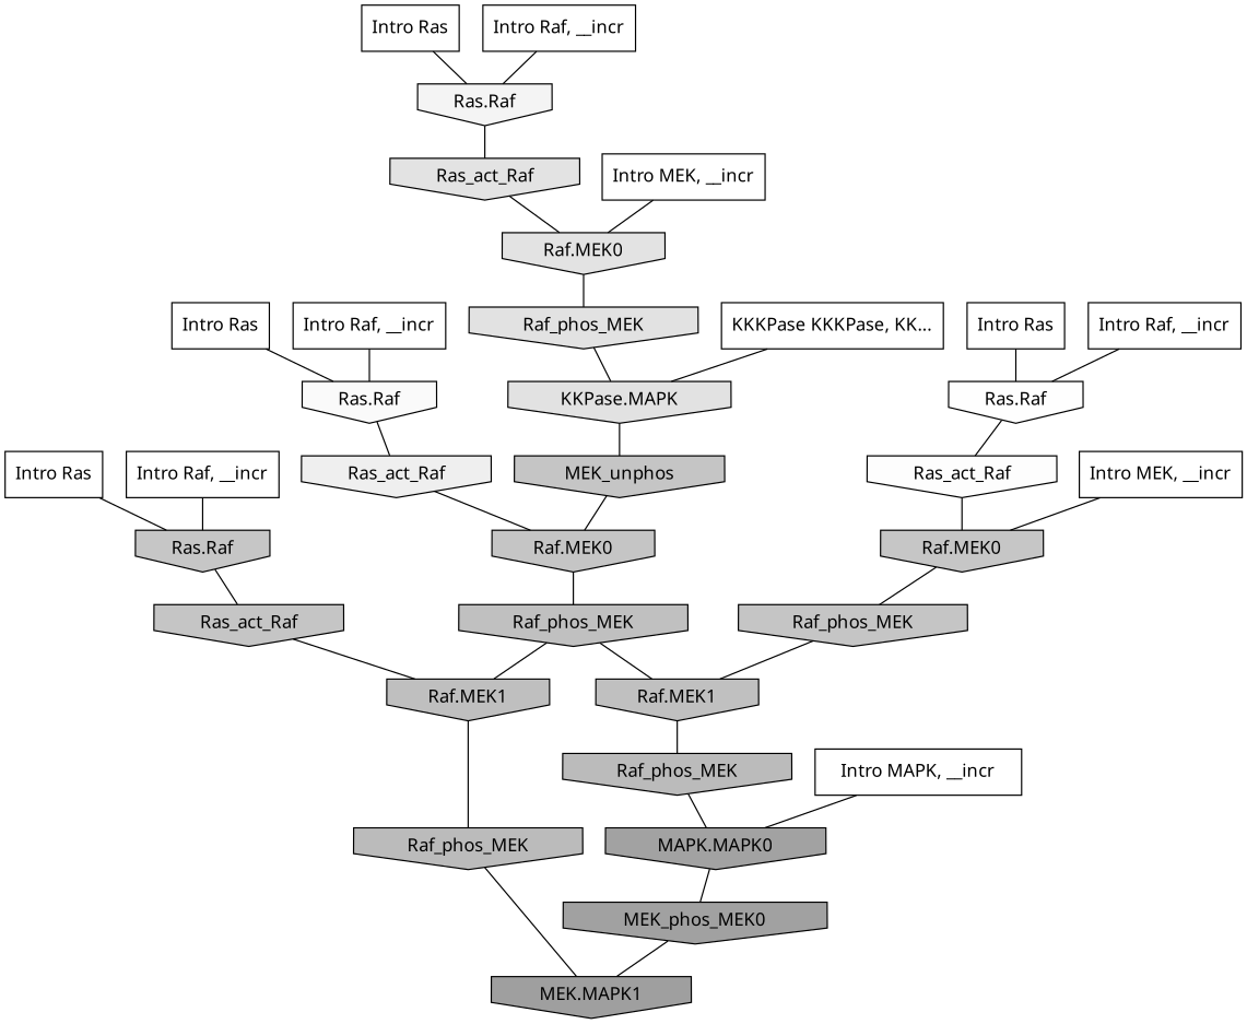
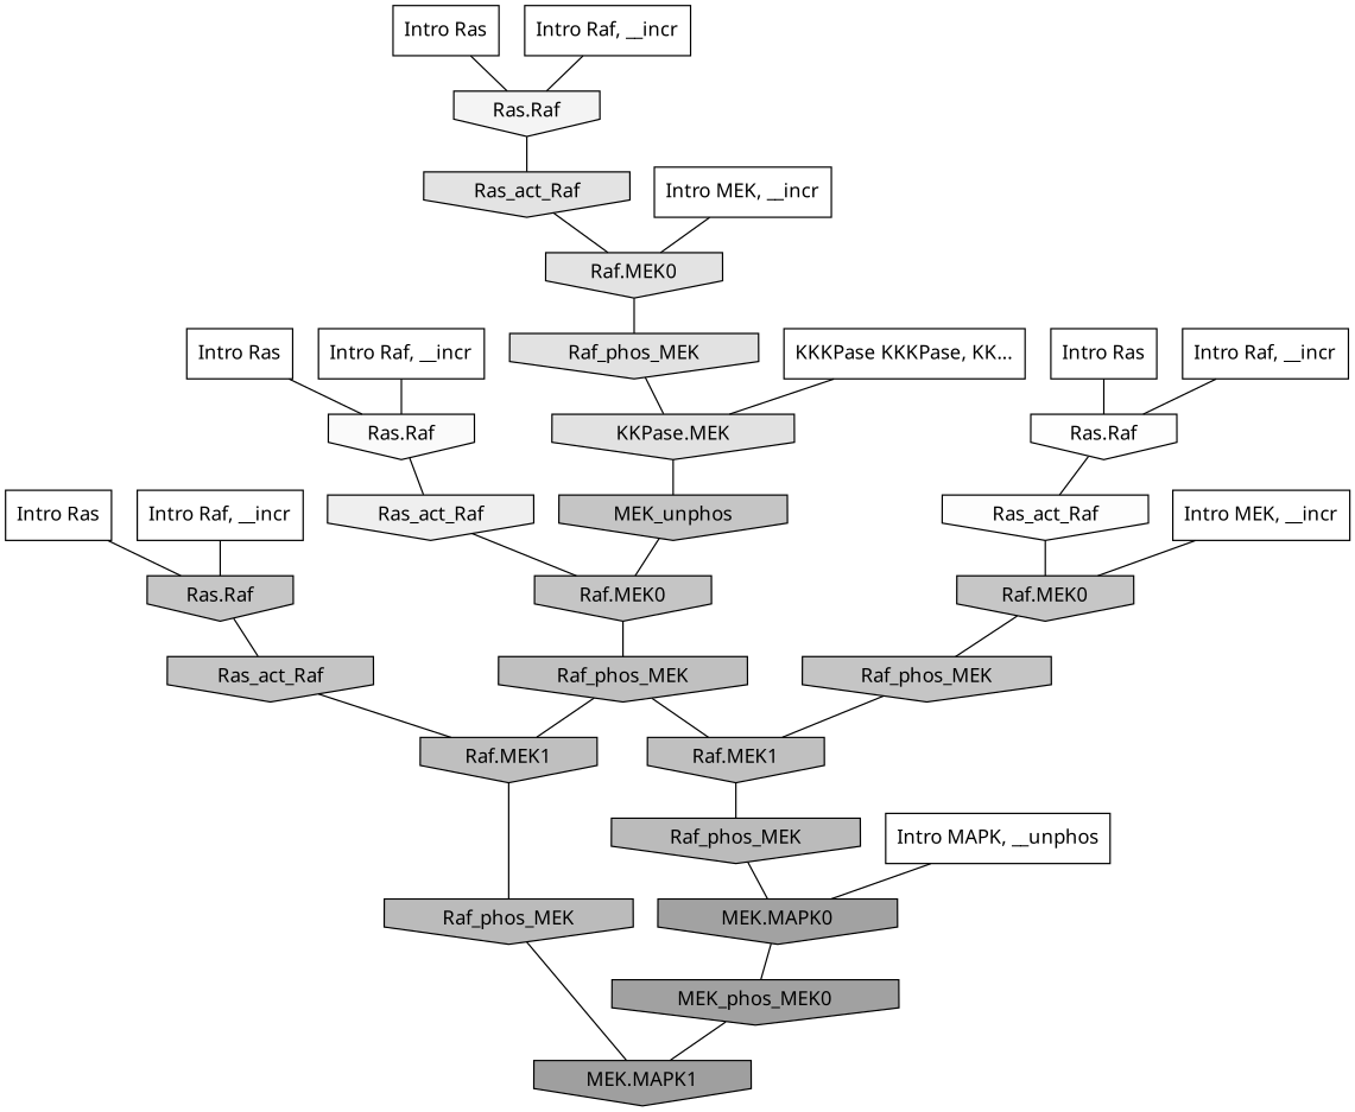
  digraph {
    rankdir=TB
    ranksep=0.30
    node [fillcolor="0.000 0.000 1.000" fontname="CMU Serif" shape=invhouse style=filled]
    edge [color="0.000 0.000 0.000" dir=none fontname="CMU Serif"]
    n1 [label="Intro Ras" shape=rectangle]
    n2 [fillcolor="0.000 0.000 0.956" label="Ras.Raf"]
    n3 [fillcolor="0.000 0.000 0.888" label=Ras_act_Raf]
    n4 [label="Intro Ras" shape=rectangle]
    n5 [fillcolor="0.000 0.000 0.979" label="Ras.Raf"]
    n6 [fillcolor="0.000 0.000 0.937" label=Ras_act_Raf]
    n7 [label="Intro Ras" shape=rectangle]
    n8 [fillcolor="0.000 0.000 0.775" label="Ras.Raf"]
    n9 [fillcolor="0.000 0.000 0.770" label=Ras_act_Raf]
    n10 [label="Intro Ras" shape=rectangle]
    n11 [fillcolor="0.000 0.000 0.993" label="Ras.Raf"]
    n12 [fillcolor="0.000 0.000 0.991" label=Ras_act_Raf]
    n13 [label="Intro Raf, __incr" shape=rectangle]
    n14 [label="Intro Raf, __incr" shape=rectangle]
    n15 [label="Intro Raf, __incr" shape=rectangle]
    n16 [label="Intro Raf, __incr" shape=rectangle]
    n17 [label="Intro MEK, __incr" shape=rectangle]
    n18 [fillcolor="0.000 0.000 0.776" label="Raf.MEK0"]
    n19 [fillcolor="0.000 0.000 0.772" label=Raf_phos_MEK]
    n20 [label="Intro MEK, __incr" shape=rectangle]
    n21 [fillcolor="0.000 0.000 0.887" label="Raf.MEK0"]
    n22 [fillcolor="0.000 0.000 0.883" label=Raf_phos_MEK]
-   n23 [label="Intro MAPK, __incr" shape=rectangle]
-   n24 [fillcolor="0.000 0.000 0.636" label="MAPK.MAPK0"]
+   n23 [label="Intro MAPK, __unphos" shape=rectangle]
+   n24 [fillcolor="0.000 0.000 0.636" label="MEK.MAPK0"]
    n25 [fillcolor="0.000 0.000 0.632" label=MEK_phos_MEK0]
    n26 [label="KKKPase KKKPase, KK..." shape=rectangle]
-   n27 [fillcolor="0.000 0.000 0.883" label="KKPase.MAPK"]
+   n27 [fillcolor="0.000 0.000 0.883" label="KKPase.MEK"]
    n28 [fillcolor="0.000 0.000 0.772" label=MEK_unphos]
    n29 [fillcolor="0.000 0.000 0.772" label="Raf.MEK0"]
    n30 [fillcolor="0.000 0.000 0.751" label=Raf_phos_MEK]
    n31 [fillcolor="0.000 0.000 0.751" label="Raf.MEK1"]
    n32 [fillcolor="0.000 0.000 0.748" label="Raf.MEK1"]
    n33 [fillcolor="0.000 0.000 0.734" label=Raf_phos_MEK]
    n34 [fillcolor="0.000 0.000 0.731" label=Raf_phos_MEK]
    n35 [fillcolor="0.000 0.000 0.624" label="MEK.MAPK1"]
    n1 -> n2
    n2 -> n3
    n3 -> n21
    n4 -> n5
    n5 -> n6
    n6 -> n29
    n7 -> n8
    n8 -> n9
    n9 -> n32
    n10 -> n11
    n11 -> n12
    n12 -> n18
    n13 -> n5
    n14 -> n11
    n15 -> n8
    n16 -> n2
    n17 -> n18
    n18 -> n19
    n19 -> n31
    n20 -> n21
    n21 -> n22
    n22 -> n27
    n23 -> n24
    n24 -> n25
    n25 -> n35
    n26 -> n27
    n27 -> n28
    n28 -> n29
    n29 -> n30
    n30 -> n31
    n30 -> n32
    n31 -> n33
    n32 -> n34
    n33 -> n24
    n34 -> n35
  }
